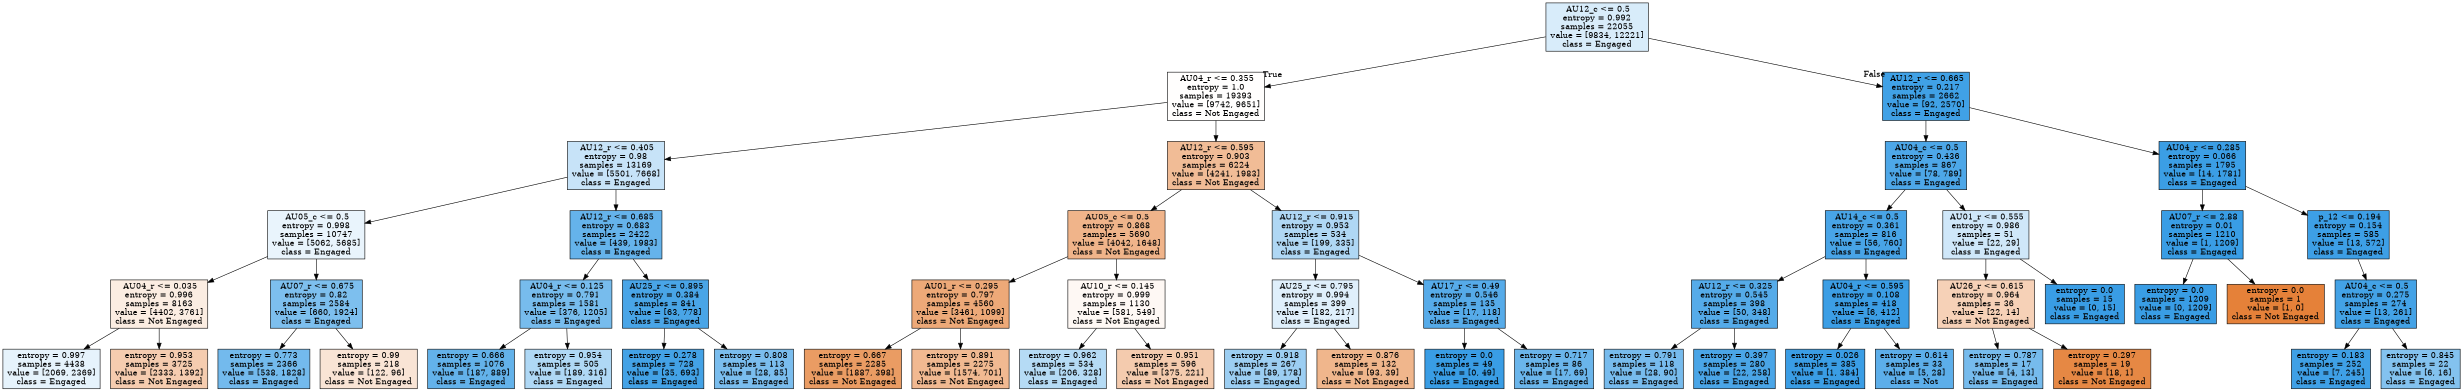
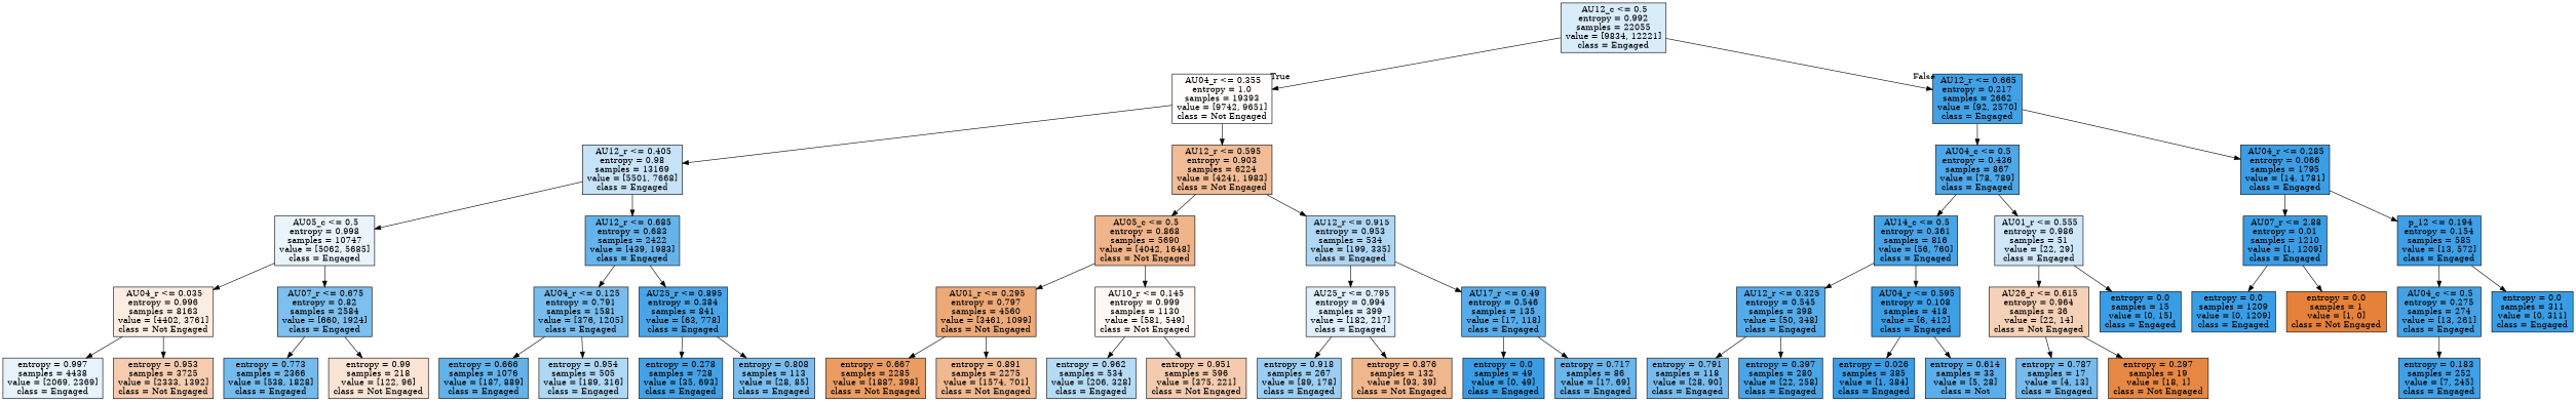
  digraph {
    node [color=black fillcolor="#399de5" shape=box style=filled]
    n1 [fillcolor="#d8ecfa" label=" AU12_c <= 0.5\nentropy = 0.992\nsamples = 22055\nvalue = [9834, 12221]\nclass = Engaged"]
    n2 [fillcolor="#fffefd" label=" AU04_r <= 0.355\nentropy = 1.0\nsamples = 19393\nvalue = [9742, 9651]\nclass = Not Engaged"]
    n3 [fillcolor="#40a1e6" label=" AU12_r <= 0.665\nentropy = 0.217\nsamples = 2662\nvalue = [92, 2570]\nclass = Engaged"]
    n4 [fillcolor="#c7e3f8" label=" AU12_r <= 0.405\nentropy = 0.98\nsamples = 13169\nvalue = [5501, 7668]\nclass = Engaged"]
    n5 [fillcolor="#f1bc96" label=" AU12_r <= 0.595\nentropy = 0.903\nsamples = 6224\nvalue = [4241, 1983]\nclass = Not Engaged"]
    n6 [fillcolor="#4da7e8" label=" AU04_c <= 0.5\nentropy = 0.436\nsamples = 867\nvalue = [78, 789]\nclass = Engaged"]
    n7 [fillcolor="#3b9ee5" label=" AU04_r <= 0.285\nentropy = 0.066\nsamples = 1795\nvalue = [14, 1781]\nclass = Engaged"]
    n8 [fillcolor="#e9f4fc" label=" AU05_c <= 0.5\nentropy = 0.998\nsamples = 10747\nvalue = [5062, 5685]\nclass = Engaged"]
    n9 [fillcolor="#65b3eb" label=" AU12_r <= 0.685\nentropy = 0.683\nsamples = 2422\nvalue = [439, 1983]\nclass = Engaged"]
    n10 [fillcolor="#f0b48a" label=" AU05_c <= 0.5\nentropy = 0.868\nsamples = 5690\nvalue = [4042, 1648]\nclass = Not Engaged"]
    n11 [fillcolor="#afd7f4" label=" AU12_r <= 0.915\nentropy = 0.953\nsamples = 534\nvalue = [199, 335]\nclass = Engaged"]
    n12 [fillcolor="#fbede2" label=" AU04_r <= 0.035\nentropy = 0.996\nsamples = 8163\nvalue = [4402, 3761]\nclass = Not Engaged"]
    n13 [fillcolor="#7dbfee" label=" AU07_r <= 0.675\nentropy = 0.82\nsamples = 2584\nvalue = [660, 1924]\nclass = Engaged"]
    n14 [fillcolor="#77bced" label=" AU04_r <= 0.125\nentropy = 0.791\nsamples = 1581\nvalue = [376, 1205]\nclass = Engaged"]
    n15 [fillcolor="#49a5e7" label=" AU25_r <= 0.895\nentropy = 0.384\nsamples = 841\nvalue = [63, 778]\nclass = Engaged"]
    n16 [fillcolor="#e6f3fc" label="entropy = 0.997\nsamples = 4438\nvalue = [2069, 2369]\nclass = Engaged"]
    n17 [fillcolor="#f5ccaf" label="entropy = 0.953\nsamples = 3725\nvalue = [2333, 1392]\nclass = Not Engaged"]
    n18 [fillcolor="#73baed" label="entropy = 0.773\nsamples = 2366\nvalue = [538, 1828]\nclass = Engaged"]
    n19 [fillcolor="#f9e4d5" label="entropy = 0.99\nsamples = 218\nvalue = [122, 96]\nclass = Not Engaged"]
    n20 [fillcolor="#63b2ea" label="entropy = 0.666\nsamples = 1076\nvalue = [187, 889]\nclass = Engaged"]
    n21 [fillcolor="#afd8f5" label="entropy = 0.954\nsamples = 505\nvalue = [189, 316]\nclass = Engaged"]
    n22 [fillcolor="#43a2e6" label="entropy = 0.278\nsamples = 728\nvalue = [35, 693]\nclass = Engaged"]
    n23 [fillcolor="#7abdee" label="entropy = 0.808\nsamples = 113\nvalue = [28, 85]\nclass = Engaged"]
    n24 [fillcolor="#eda978" label=" AU01_r <= 0.295\nentropy = 0.797\nsamples = 4560\nvalue = [3461, 1099]\nclass = Not Engaged"]
    n25 [fillcolor="#fef8f4" label=" AU10_r <= 0.145\nentropy = 0.999\nsamples = 1130\nvalue = [581, 549]\nclass = Not Engaged"]
    n26 [fillcolor="#dfeffb" label=" AU25_r <= 0.795\nentropy = 0.994\nsamples = 399\nvalue = [182, 217]\nclass = Engaged"]
    n27 [fillcolor="#56abe9" label=" AU17_r <= 0.49\nentropy = 0.546\nsamples = 135\nvalue = [17, 118]\nclass = Engaged"]
    n28 [fillcolor="#ea9c63" label="entropy = 0.667\nsamples = 2285\nvalue = [1887, 398]\nclass = Not Engaged"]
    n29 [fillcolor="#f1b991" label="entropy = 0.891\nsamples = 2275\nvalue = [1574, 701]\nclass = Not Engaged"]
    n30 [fillcolor="#b5dbf5" label="entropy = 0.962\nsamples = 534\nvalue = [206, 328]\nclass = Engaged"]
    n31 [fillcolor="#f4cbae" label="entropy = 0.951\nsamples = 596\nvalue = [375, 221]\nclass = Not Engaged"]
    n32 [fillcolor="#9ccef2" label="entropy = 0.918\nsamples = 267\nvalue = [89, 178]\nclass = Engaged"]
    n33 [fillcolor="#f0b68c" label="entropy = 0.876\nsamples = 132\nvalue = [93, 39]\nclass = Not Engaged"]
    n34 [label="entropy = 0.0\nsamples = 49\nvalue = [0, 49]\nclass = Engaged"]
    n35 [fillcolor="#6ab5eb" label="entropy = 0.717\nsamples = 86\nvalue = [17, 69]\nclass = Engaged"]
    n36 [fillcolor="#48a4e7" label=" AU14_c <= 0.5\nentropy = 0.361\nsamples = 816\nvalue = [56, 760]\nclass = Engaged"]
    n37 [fillcolor="#cfe7f9" label=" AU01_r <= 0.555\nentropy = 0.986\nsamples = 51\nvalue = [22, 29]\nclass = Engaged"]
    n38 [label=" AU07_r <= 2.88\nentropy = 0.01\nsamples = 1210\nvalue = [1, 1209]\nclass = Engaged"]
    n39 [fillcolor="#3d9fe6" label=" p_12 <= 0.194\nentropy = 0.154\nsamples = 585\nvalue = [13, 572]\nclass = Engaged"]
    n40 [fillcolor="#55abe9" label=" AU12_r <= 0.325\nentropy = 0.545\nsamples = 398\nvalue = [50, 348]\nclass = Engaged"]
    n41 [fillcolor="#3c9ee5" label=" AU04_r <= 0.595\nentropy = 0.108\nsamples = 418\nvalue = [6, 412]\nclass = Engaged"]
    n42 [fillcolor="#f6d1b7" label=" AU26_r <= 0.615\nentropy = 0.964\nsamples = 36\nvalue = [22, 14]\nclass = Not Engaged"]
    n43 [label="entropy = 0.0\nsamples = 15\nvalue = [0, 15]\nclass = Engaged"]
    n44 [fillcolor="#77bbed" label="entropy = 0.791\nsamples = 118\nvalue = [28, 90]\nclass = Engaged"]
    n45 [fillcolor="#4aa5e7" label="entropy = 0.397\nsamples = 280\nvalue = [22, 258]\nclass = Engaged"]
    n46 [fillcolor="#3a9de5" label="entropy = 0.026\nsamples = 385\nvalue = [1, 384]\nclass = Engaged"]
    n47 [fillcolor="#5caeea" label="entropy = 0.614\nsamples = 33\nvalue = [5, 28]\nclass = Not"]
    n48 [fillcolor="#76bbed" label="entropy = 0.787\nsamples = 17\nvalue = [4, 13]\nclass = Engaged"]
    n49 [fillcolor="#e68844" label="entropy = 0.297\nsamples = 19\nvalue = [18, 1]\nclass = Not Engaged"]
    n50 [label="entropy = 0.0\nsamples = 1209\nvalue = [0, 1209]\nclass = Engaged"]
    n51 [fillcolor="#e58139" label="entropy = 0.0\nsamples = 1\nvalue = [1, 0]\nclass = Not Engaged"]
    n52 [fillcolor="#43a2e6" label=" AU04_c <= 0.5\nentropy = 0.275\nsamples = 274\nvalue = [13, 261]\nclass = Engaged"]
+   n53 [label="entropy = 0.0\nsamples = 311\nvalue = [0, 311]\nclass = Engaged"]
    n54 [fillcolor="#3fa0e6" label="entropy = 0.183\nsamples = 252\nvalue = [7, 245]\nclass = Engaged"]
-   n55 [fillcolor="#83c2ef" label="entropy = 0.845\nsamples = 22\nvalue = [6, 16]\nclass = Engaged"]
    n1 -> n2 [headlabel=True labelangle=45 labeldistance=2.5]
    n1 -> n3 [headlabel=False labelangle=-45 labeldistance=2.5]
    n2 -> n4
    n2 -> n5
    n3 -> n6
    n3 -> n7
    n4 -> n8
    n4 -> n9
    n5 -> n10
    n5 -> n11
    n6 -> n36
    n6 -> n37
    n7 -> n38
    n7 -> n39
    n8 -> n12
    n8 -> n13
    n9 -> n14
    n9 -> n15
    n10 -> n24
    n10 -> n25
    n11 -> n26
    n11 -> n27
    n12 -> n16
    n12 -> n17
    n13 -> n18
    n13 -> n19
    n14 -> n20
    n14 -> n21
    n15 -> n22
    n15 -> n23
    n24 -> n28
    n24 -> n29
    n25 -> n30
    n25 -> n31
    n26 -> n32
    n26 -> n33
    n27 -> n34
    n27 -> n35
    n36 -> n40
    n36 -> n41
    n37 -> n42
    n37 -> n43
    n38 -> n50
    n38 -> n51
    n39 -> n52
+   n39 -> n53
    n40 -> n44
    n40 -> n45
    n41 -> n46
    n41 -> n47
    n42 -> n48
    n42 -> n49
    n52 -> n54
-   n52 -> n55
  }
